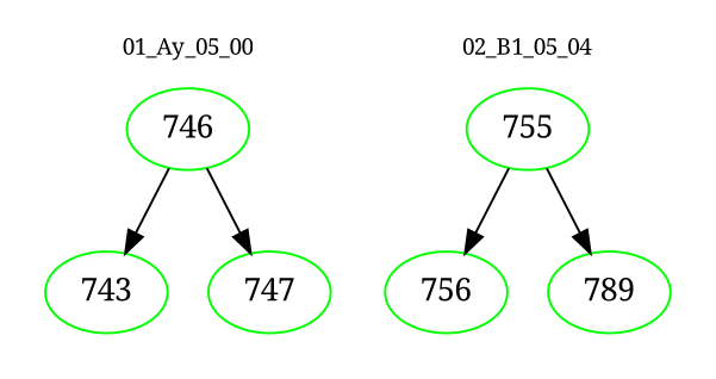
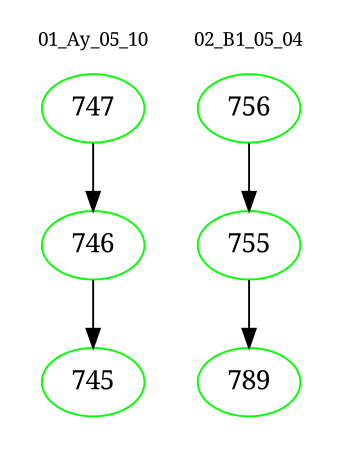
  digraph {
    fontname="Noto Serif"
    node [color=green fontname="Noto Serif"]
    edge [color=black fontname="Noto Serif"]
    n1 [label=746]
-   n2 [label=743]
+   n2 [label=745]
    n3 [label=747]
    n4 [label=755]
    n5 [label=756]
    n6 [label=789]
    subgraph cluster_1 {
      color=white
      fontsize=10
-     label="01_Ay_05_00"
+     label="01_Ay_05_10"
      n1
      n2
      n3
    }
    subgraph cluster_2 {
      color=white
      fontsize=10
      label="02_B1_05_04"
      n4
      n5
      n6
    }
    n1 -> n2
-   n1 -> n3
-   n4 -> n5
+   n3 -> n1
+   n5 -> n4
    n4 -> n6
  }
